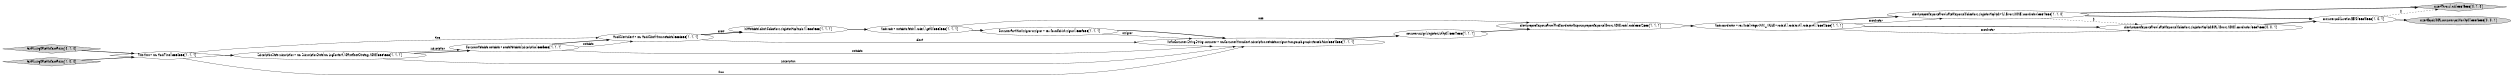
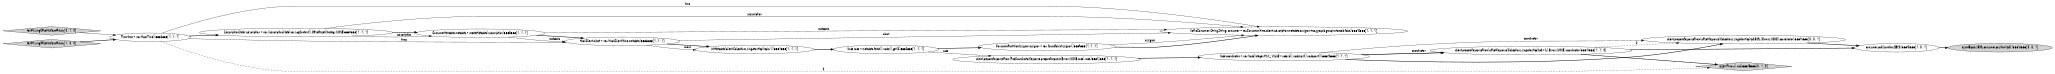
  digraph {
    fontname="Patrick Hand"
    rankdir=LR
    node [fillcolor=white fontname="Patrick Hand" shape=ellipse style=filled]
    edge [fontname="Patrick Hand" style=bold]
-   n1 [label="Time time = new MockTime()@@@3@@@['1', '1', '1']" shape=diamond]
+   n1 [label="Time time = new MockTime()@@@3@@@['1', '1', '1']"]
    n2 [label="MockClient client = new MockClient(time,metadata)@@@6@@@['1', '1', '1']"]
    n3 [label="KafkaConsumer<String,String> consumer = newConsumer(time,client,subscription,metadata,assignor,true,groupId,groupInstanceId,false)@@@10@@@['1', '1', '1']"]
    n4 [label="SubscriptionState subscription = new SubscriptionState(new LogContext(),OffsetResetStrategy.NONE)@@@4@@@['1', '1', '1']"]
    n5 [fillcolor=lightgray label="testMissingOffsetNoResetPolicy['0', '1', '0']" shape=diamond]
    n6 [label="client.prepareResponseFrom(offsetResponse(Collections.singletonMap(tp0,-1L),Errors.NONE),coordinator)@@@14@@@['1', '1', '0']"]
    n7 [fillcolor=lightgray label="assertThrows(,null)@@@15@@@['0', '1', '0']" shape=diamond]
    n8 [label="client.prepareResponseFrom(offsetResponse(Collections.singletonMap(tp0,539L),Errors.NONE),coordinator)@@@14@@@['0', '0', '1']"]
    n9 [label="consumer.poll(Duration.ZERO)@@@15@@@['1', '0', '1']"]
    n10 [fillcolor=lightgray label="assertEquals(539L,consumer.position(tp0))@@@16@@@['0', '0', '1']"]
    n11 [fillcolor=lightgray label="testMissingOffsetNoResetPolicy['1', '0', '0']" shape=diamond]
    n12 [label="initMetadata(client,Collections.singletonMap(topic,1))@@@7@@@['1', '1', '1']"]
    n13 [label="Node node = metadata.fetch().nodes().get(0)@@@8@@@['1', '1', '1']"]
-   n14 [label="consumer.assign(singletonList(tp0))@@@11@@@['1', '1', '1']"]
    n15 [label="client.prepareResponseFrom(FindCoordinatorResponse.prepareResponse(Errors.NONE,node),node)@@@12@@@['1', '1', '1']"]
    n16 [label="ConsumerPartitionAssignor assignor = new RoundRobinAssignor()@@@9@@@['1', '1', '1']"]
    n17 [label="Node coordinator = new Node(Integer.MAX_VALUE - node.id(),node.host(),node.port())@@@13@@@['1', '1', '1']"]
    n18 [label="ConsumerMetadata metadata = createMetadata(subscription)@@@5@@@['1', '1', '1']"]
    n1 -> n2 [label=time style=solid]
    n1 -> n3 [label=time style=solid]
    n1 -> n4
    n2 -> n3 [label=client style=solid]
    n2 -> n12 [label=client style=solid]
    n2 -> n12
-   n3 -> n14
    n4 -> n3 [label=subscription style=solid]
    n4 -> n18
    n4 -> n18 [label=subscription style=solid]
-   n5 -> n1
+   n5 -> n1 [style=solid]
    n6 -> n7
    n6 -> n8 [label=0 style=dashed]
    n6 -> n9
    n8 -> n9
-   n9 -> n7 [label=0 style=dashed]
+   n1 -> n7 [label=0 style=dashed]
    n9 -> n10
    n11 -> n1
    n12 -> n13
    n13 -> n15 [label="node" style=solid]
    n13 -> n16
-   n14 -> n15
    n15 -> n17
    n16 -> n3
    n16 -> n3 [label=assignor style=solid]
    n17 -> n6
    n17 -> n6 [label=coordinator style=solid]
    n17 -> n8
    n17 -> n8 [label=coordinator style=solid]
    n18 -> n2
    n18 -> n2 [label=metadata style=solid]
    n18 -> n3 [label=metadata style=solid]
  }
